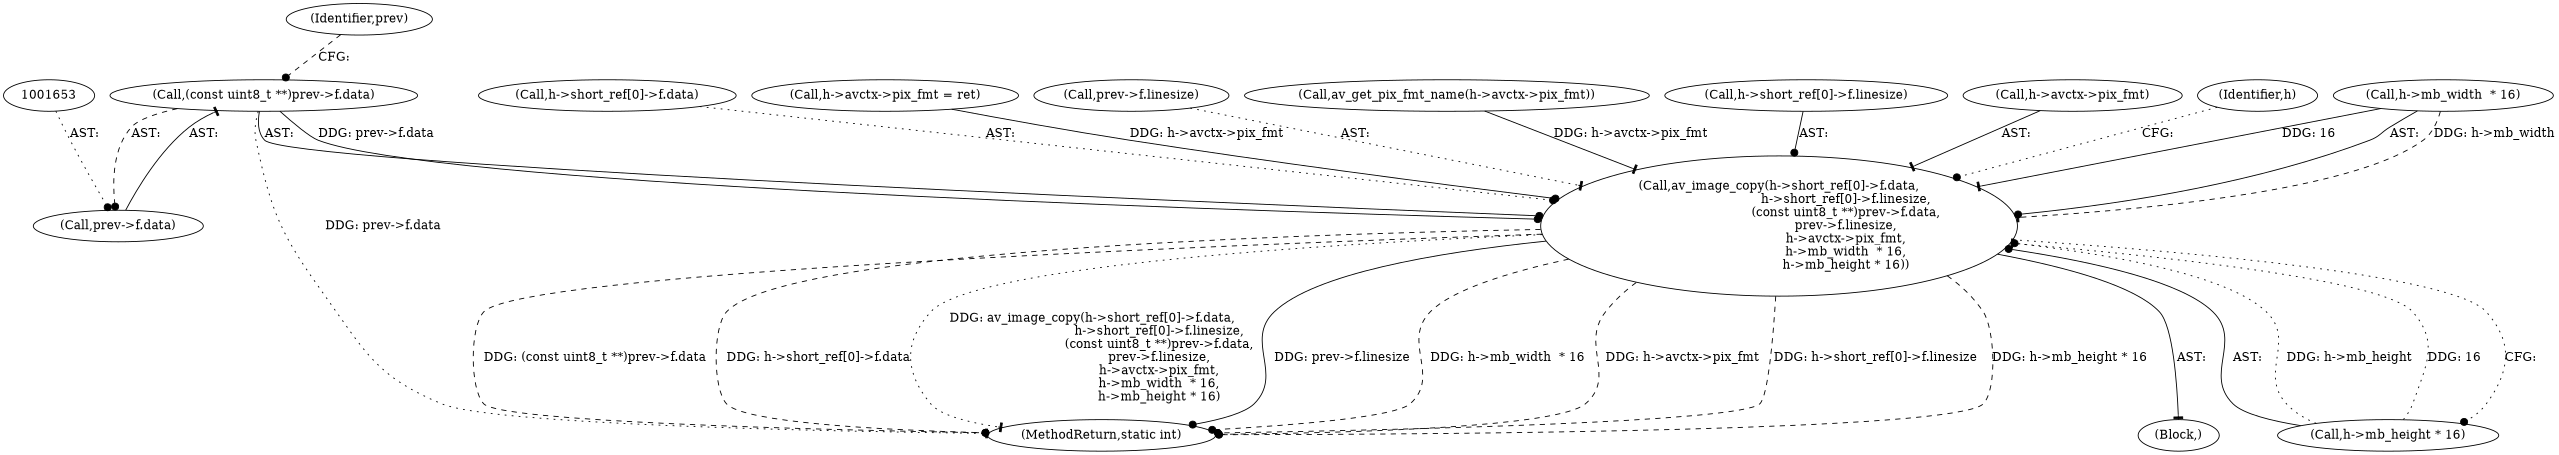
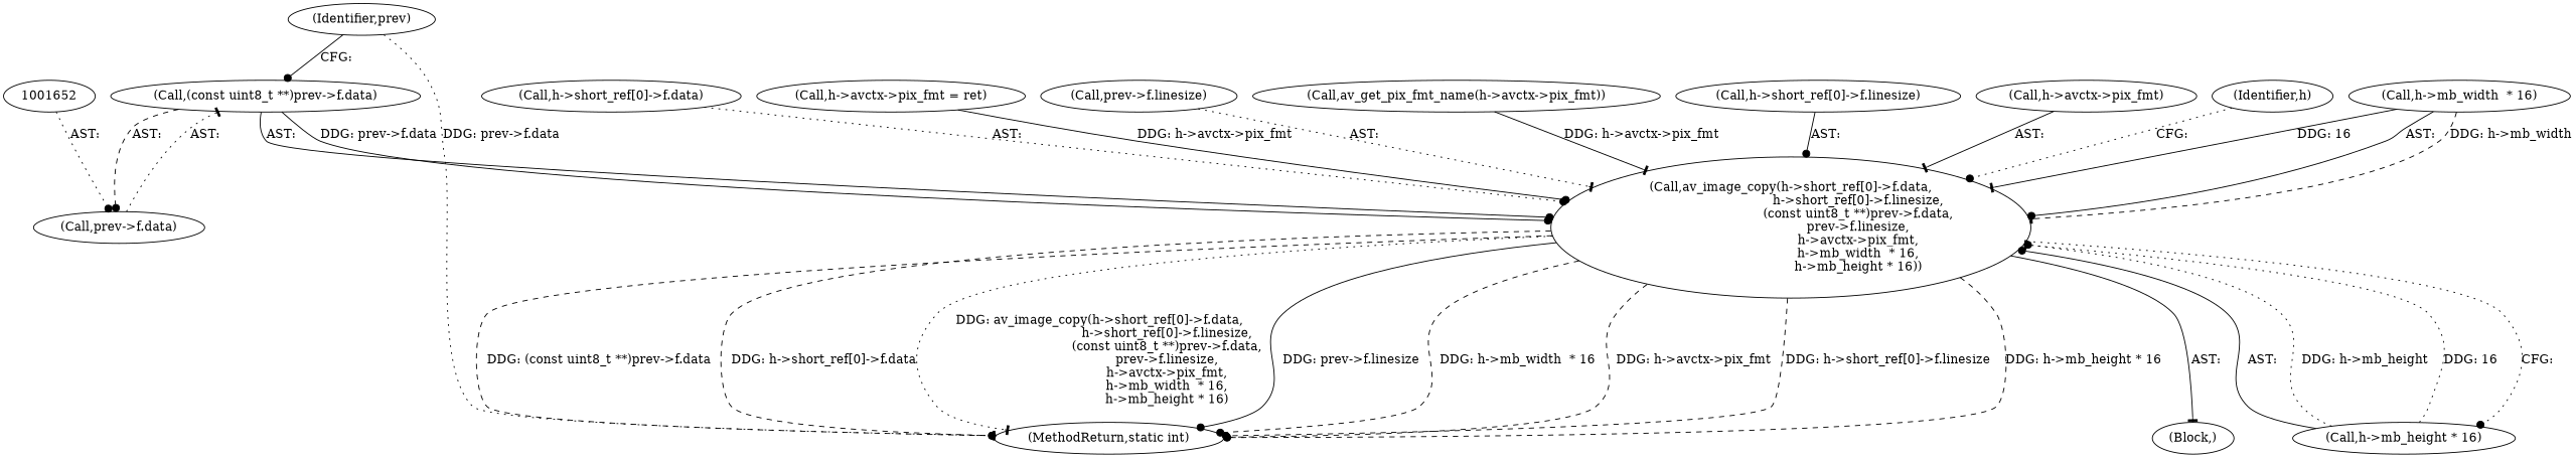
  digraph {
    edge [arrowhead=dot style=solid]
    n1 [label="(Call,(const uint8_t **)prev->f.data)"]
    n2 [label="(Call,av_image_copy(h->short_ref[0]->f.data,\n                                  h->short_ref[0]->f.linesize,\n                                  (const uint8_t **)prev->f.data,\n                                  prev->f.linesize,\n                                  h->avctx->pix_fmt,\n                                  h->mb_width  * 16,\n                                  h->mb_height * 16))"]
    n3 [label="(MethodReturn,static int)"]
    n4 [label="(Call,prev->f.data)"]
    n5 [label="(Block,)"]
    n6 [label="(Call,h->mb_height * 16)"]
    n7 [label="(Call,h->avctx->pix_fmt = ret)"]
    n8 [label="(Call,prev->f.linesize)"]
    n9 [label="(Identifier,prev)"]
    n10 [label="(Call,av_get_pix_fmt_name(h->avctx->pix_fmt))"]
    n11 [label="(Call,h->short_ref[0]->f.linesize)"]
    n12 [label="(Call,h->avctx->pix_fmt)"]
    n13 [label="(Identifier,h)"]
    n14 [label="(Call,h->mb_width  * 16)"]
    n15 [label="(Call,h->short_ref[0]->f.data)"]
-   1001652 [label=1001653]
+   1001652
    n1 -> n2 [label="AST: "]
    n1 -> n2 [label="DDG: prev->f.data"]
-   n1 -> n3 [arrowhead=tee label="DDG: prev->f.data" style=dotted]
+   n9 -> n3 [arrowhead=tee label="DDG: prev->f.data" style=dotted]
    n1 -> n4 [label="AST: " style=dashed]
    n2 -> n3 [label="DDG: h->mb_height * 16" style=dashed]
    n2 -> n3 [label="DDG: (const uint8_t **)prev->f.data" style=dashed]
    n2 -> n3 [label="DDG: h->short_ref[0]->f.data" style=dashed]
    n2 -> n3 [arrowhead=tee label="DDG: av_image_copy(h->short_ref[0]->f.data,\n                                  h->short_ref[0]->f.linesize,\n                                  (const uint8_t **)prev->f.data,\n                                  prev->f.linesize,\n                                  h->avctx->pix_fmt,\n                                  h->mb_width  * 16,\n                                  h->mb_height * 16)" style=dotted]
    n2 -> n3 [label="DDG: prev->f.linesize"]
    n2 -> n3 [label="DDG: h->mb_width  * 16" style=dashed]
    n2 -> n3 [label="DDG: h->avctx->pix_fmt" style=dashed]
    n2 -> n3 [label="DDG: h->short_ref[0]->f.linesize" style=dashed]
    n2 -> n5 [arrowhead=tee label="AST: "]
    n2 -> n6 [label="CFG: " style=dotted]
-   n4 -> n1 [arrowhead=tee label="AST: "]
+   n4 -> n1 [arrowhead=tee label="AST: " style=dotted]
    n6 -> n2 [label="AST: "]
    n6 -> n2 [label="DDG: h->mb_height" style=dotted]
    n6 -> n2 [arrowhead=tee label="DDG: 16" style=dotted]
    n7 -> n2 [label="DDG: h->avctx->pix_fmt"]
    n8 -> n2 [arrowhead=tee label="AST: " style=dotted]
-   n9 -> n1 [label="CFG: " style=dashed]
+   n9 -> n1 [label="CFG: "]
    n10 -> n2 [arrowhead=tee label="DDG: h->avctx->pix_fmt"]
    n11 -> n2 [label="AST: "]
    n12 -> n2 [arrowhead=tee label="AST: "]
    n13 -> n2 [label="CFG: " style=dotted]
    n14 -> n2 [label="AST: "]
    n14 -> n2 [arrowhead=tee label="DDG: h->mb_width" style=dashed]
    n14 -> n2 [arrowhead=tee label="DDG: 16"]
    n15 -> n2 [label="AST: " style=dotted]
    1001652 -> n4 [label="AST: " style=dotted]
  }
